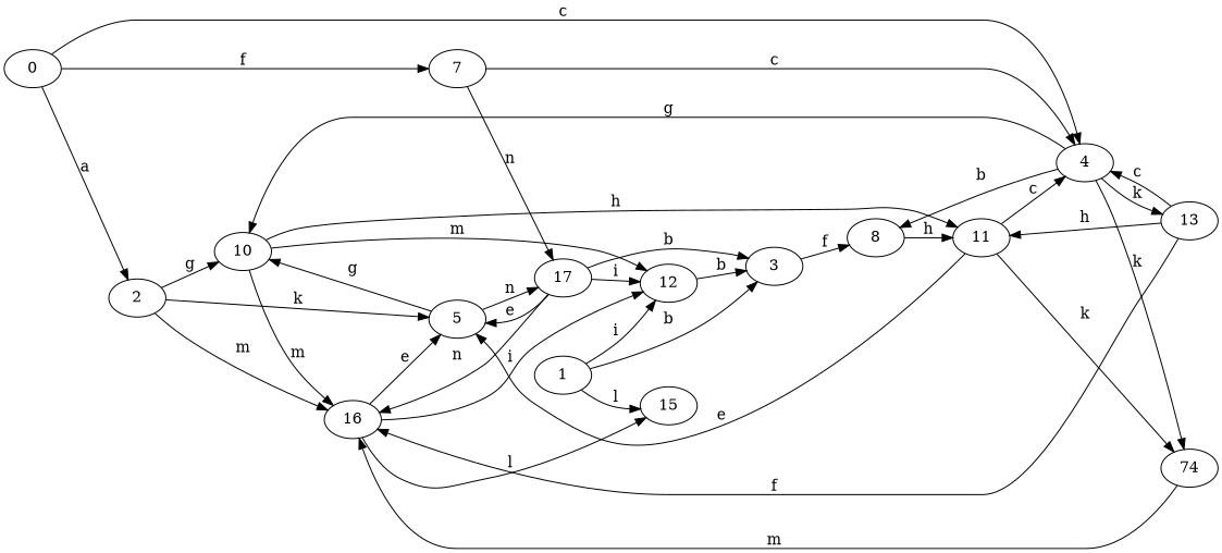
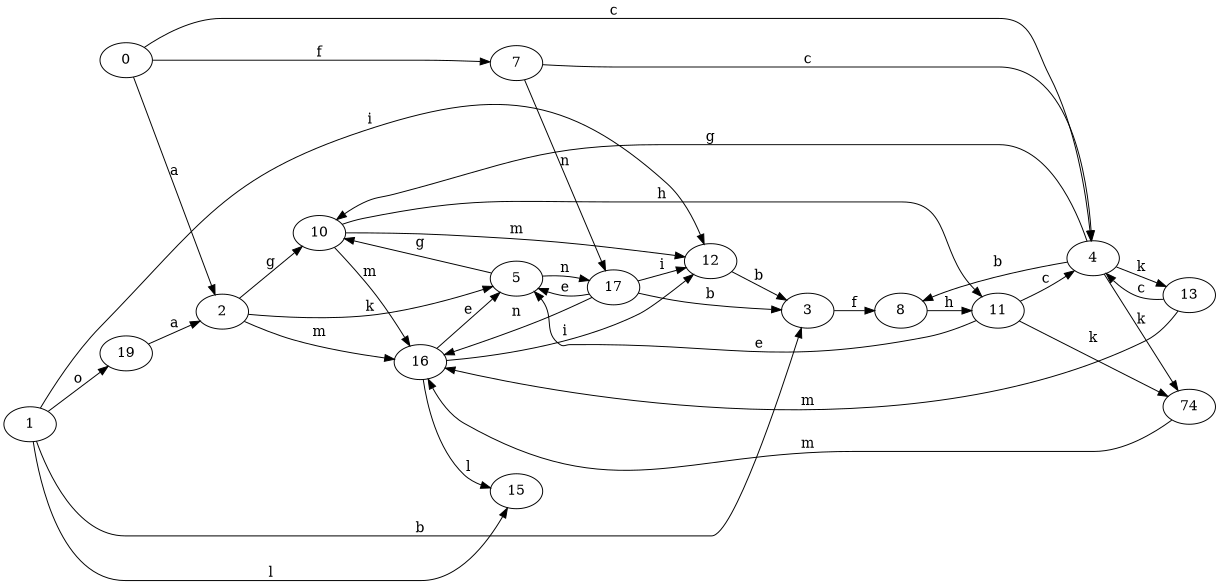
  strict digraph {
    rankdir=LR
    0
    2
    4
    7
    10
    5
    16
    8
    13
    n10 [label=74]
    17
    12
    11
    1
    3
    15
+   19
    0 -> 2 [label=a]
    0 -> 4 [label=c]
    0 -> 7 [label=f]
    2 -> 10 [label=g]
    2 -> 5 [label=k]
    2 -> 16 [label=m]
    4 -> 10 [label=g]
    4 -> 8 [label=b]
    4 -> 13 [label=k]
    4 -> n10 [label=k]
    7 -> 4 [label=c]
    7 -> 17 [label=n]
    10 -> 16 [label=m]
    10 -> 12 [label=m]
    10 -> 11 [label=h]
    5 -> 10 [label=g]
    5 -> 17 [label=n]
    16 -> 5 [label=e]
    16 -> 12 [label=i]
    16 -> 15 [label=l]
    8 -> 11 [label=h]
    13 -> 4 [label=c]
-   13 -> 16 [label=f]
-   13 -> 11 [label=h]
+   13 -> 16 [label=m]
    n10 -> 16 [label=m]
    17 -> 5 [label=e]
    17 -> 16 [label=n]
    17 -> 12 [label=i]
    17 -> 3 [label=b]
    12 -> 3 [label=b]
    11 -> 4 [label=c]
    11 -> 5 [label=e]
    11 -> n10 [label=k]
    1 -> 12 [label=i]
    1 -> 3 [label=b]
    1 -> 15 [label=l]
+   1 -> 19 [label=o]
    3 -> 8 [label=f]
+   19 -> 2 [label=a]
  }
